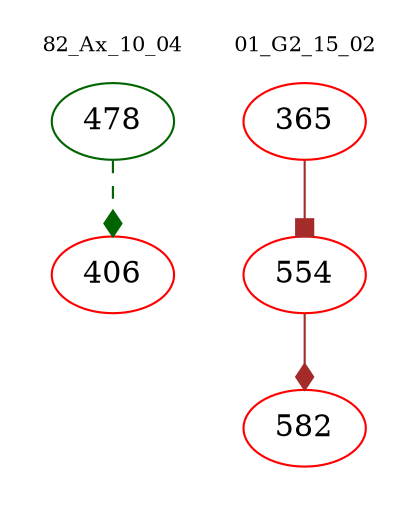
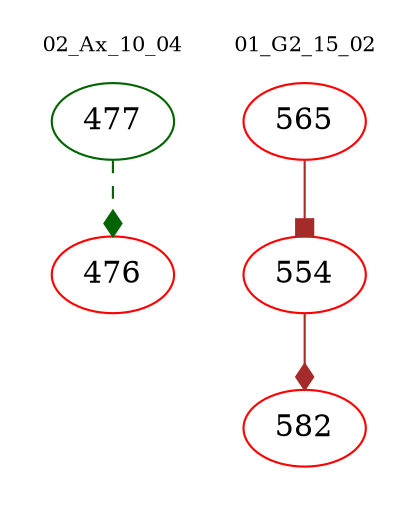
  digraph {
    node [color=red]
    edge [arrowhead=diamond color=brown style=solid]
-   n1 [color=darkgreen label=478]
-   n2 [label=406]
-   n3 [label=365]
+   n1 [color=darkgreen label=477]
+   n2 [label=476]
+   n3 [label=565]
    n4 [label=554]
    n5 [label=582]
    subgraph cluster_1 {
      color=white
      fontsize=10
-     label="82_Ax_10_04"
+     label="02_Ax_10_04"
      n1
      n2
    }
    subgraph cluster_2 {
      color=white
      fontsize=10
      label="01_G2_15_02"
      n3
      n4
      n5
    }
    n1 -> n2 [color=darkgreen style=dashed]
    n3 -> n4 [arrowhead=box]
    n4 -> n5
  }
